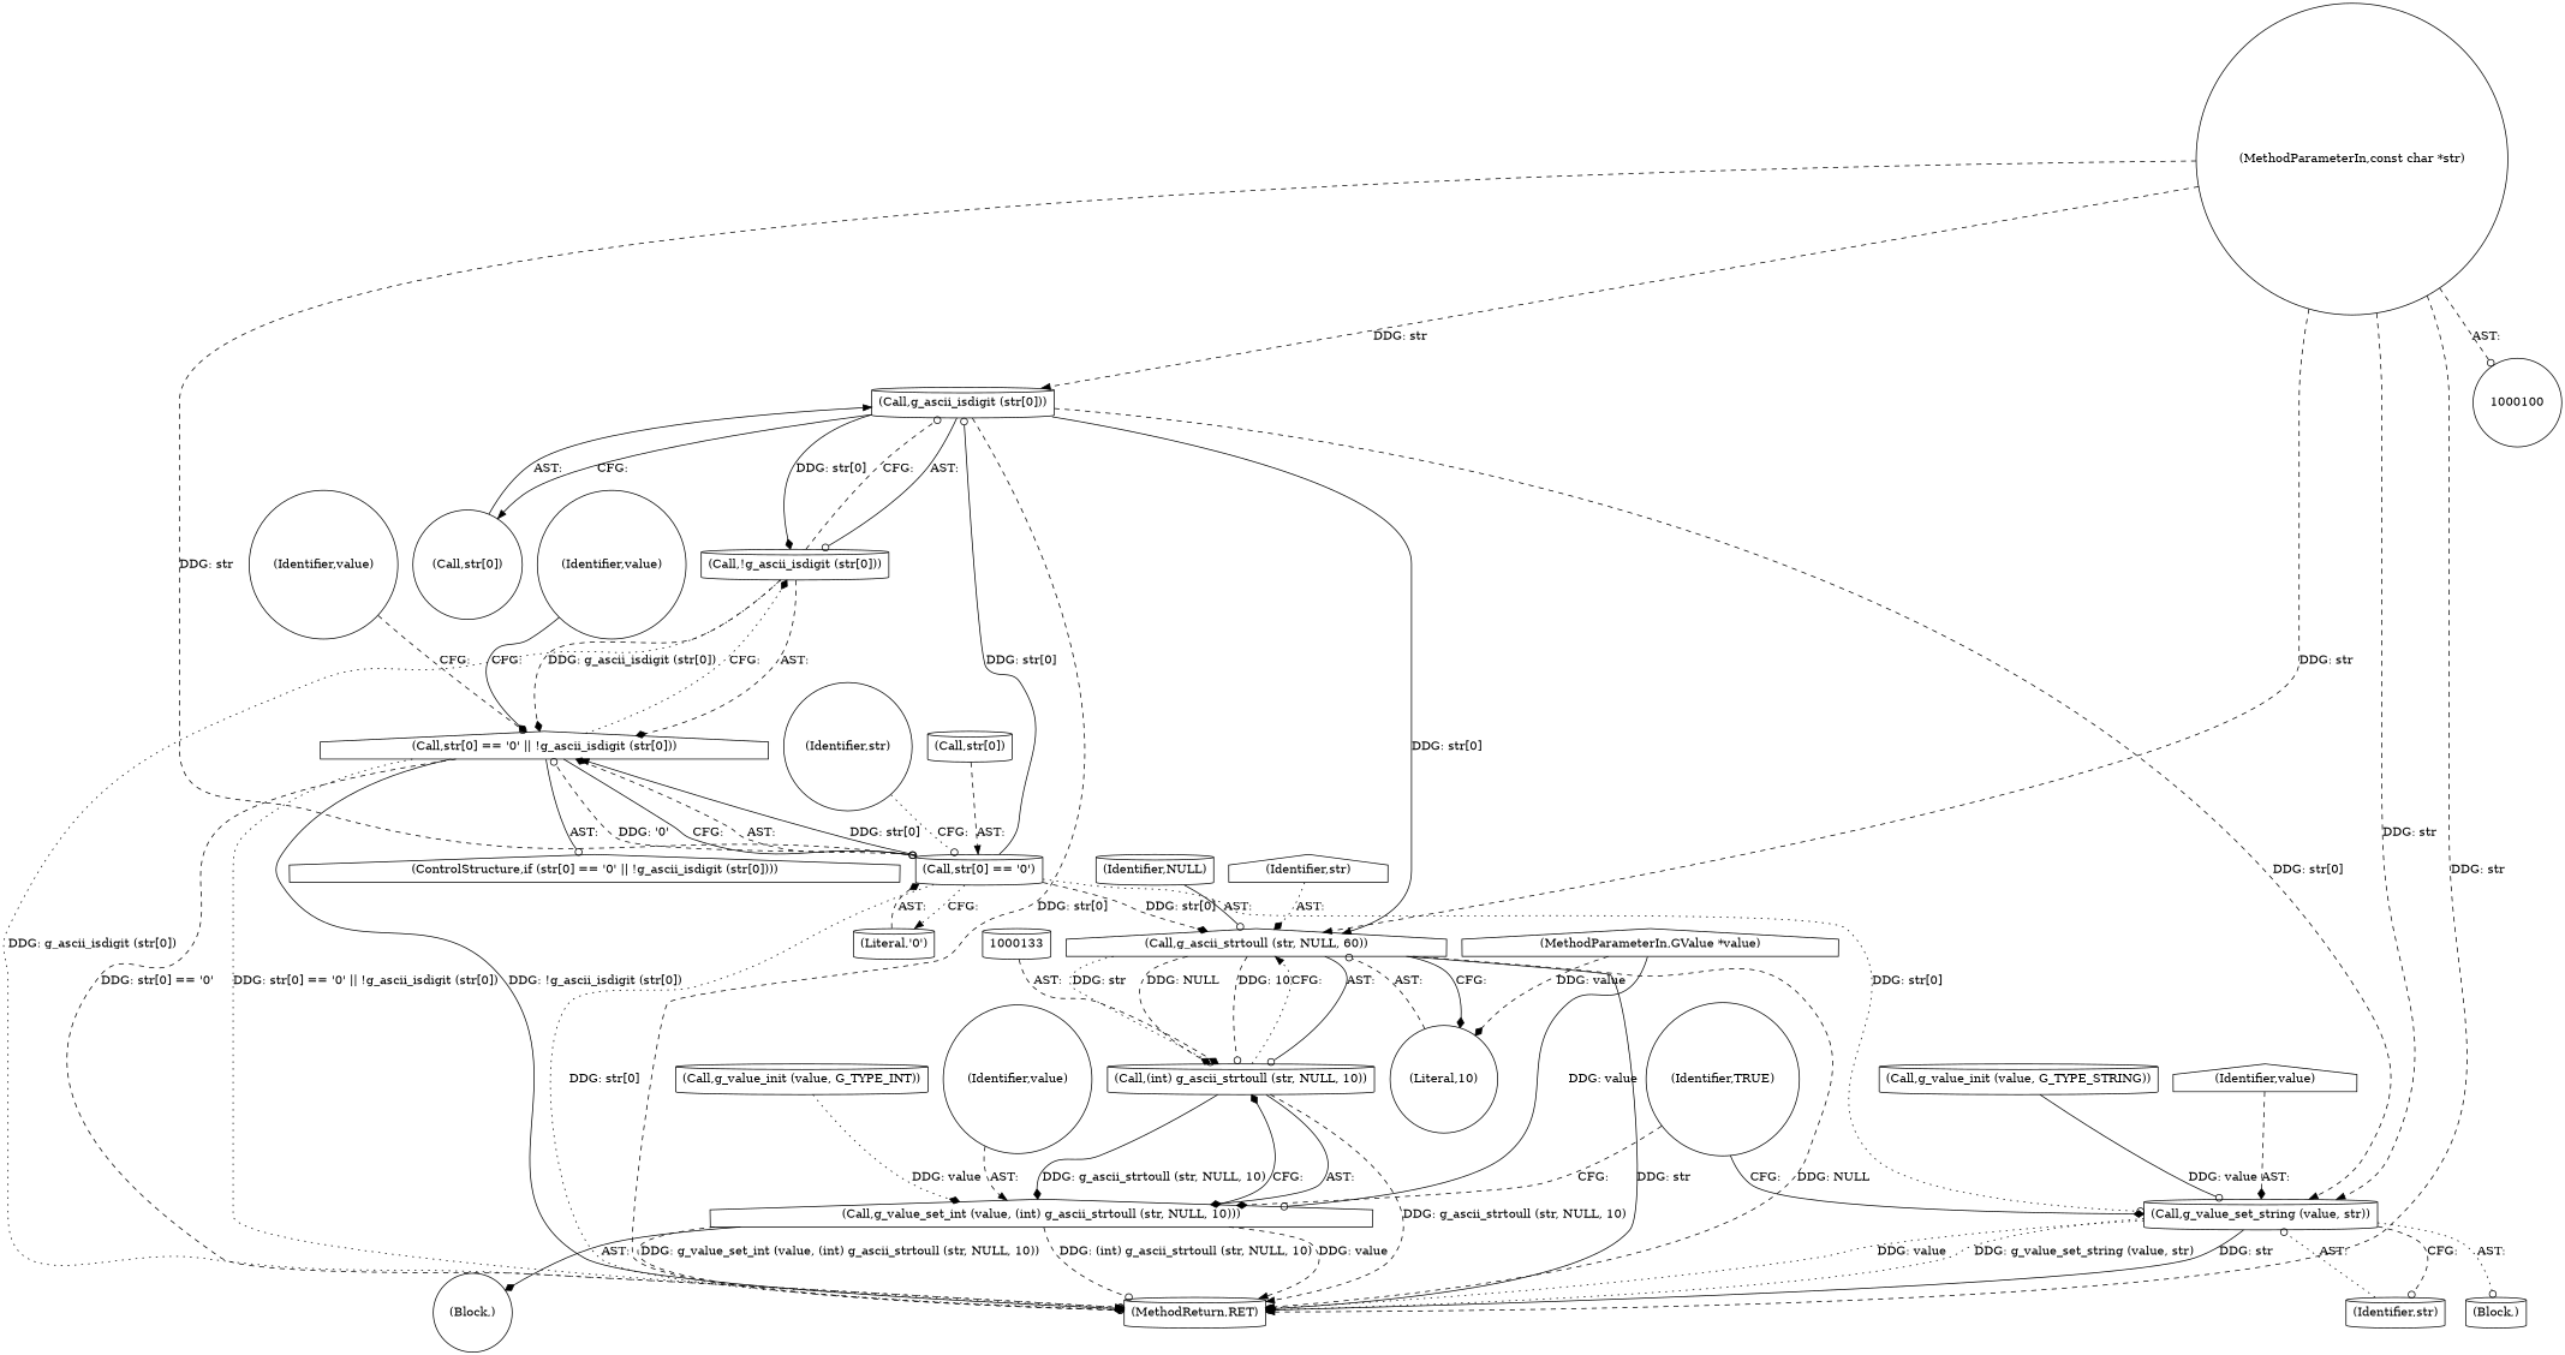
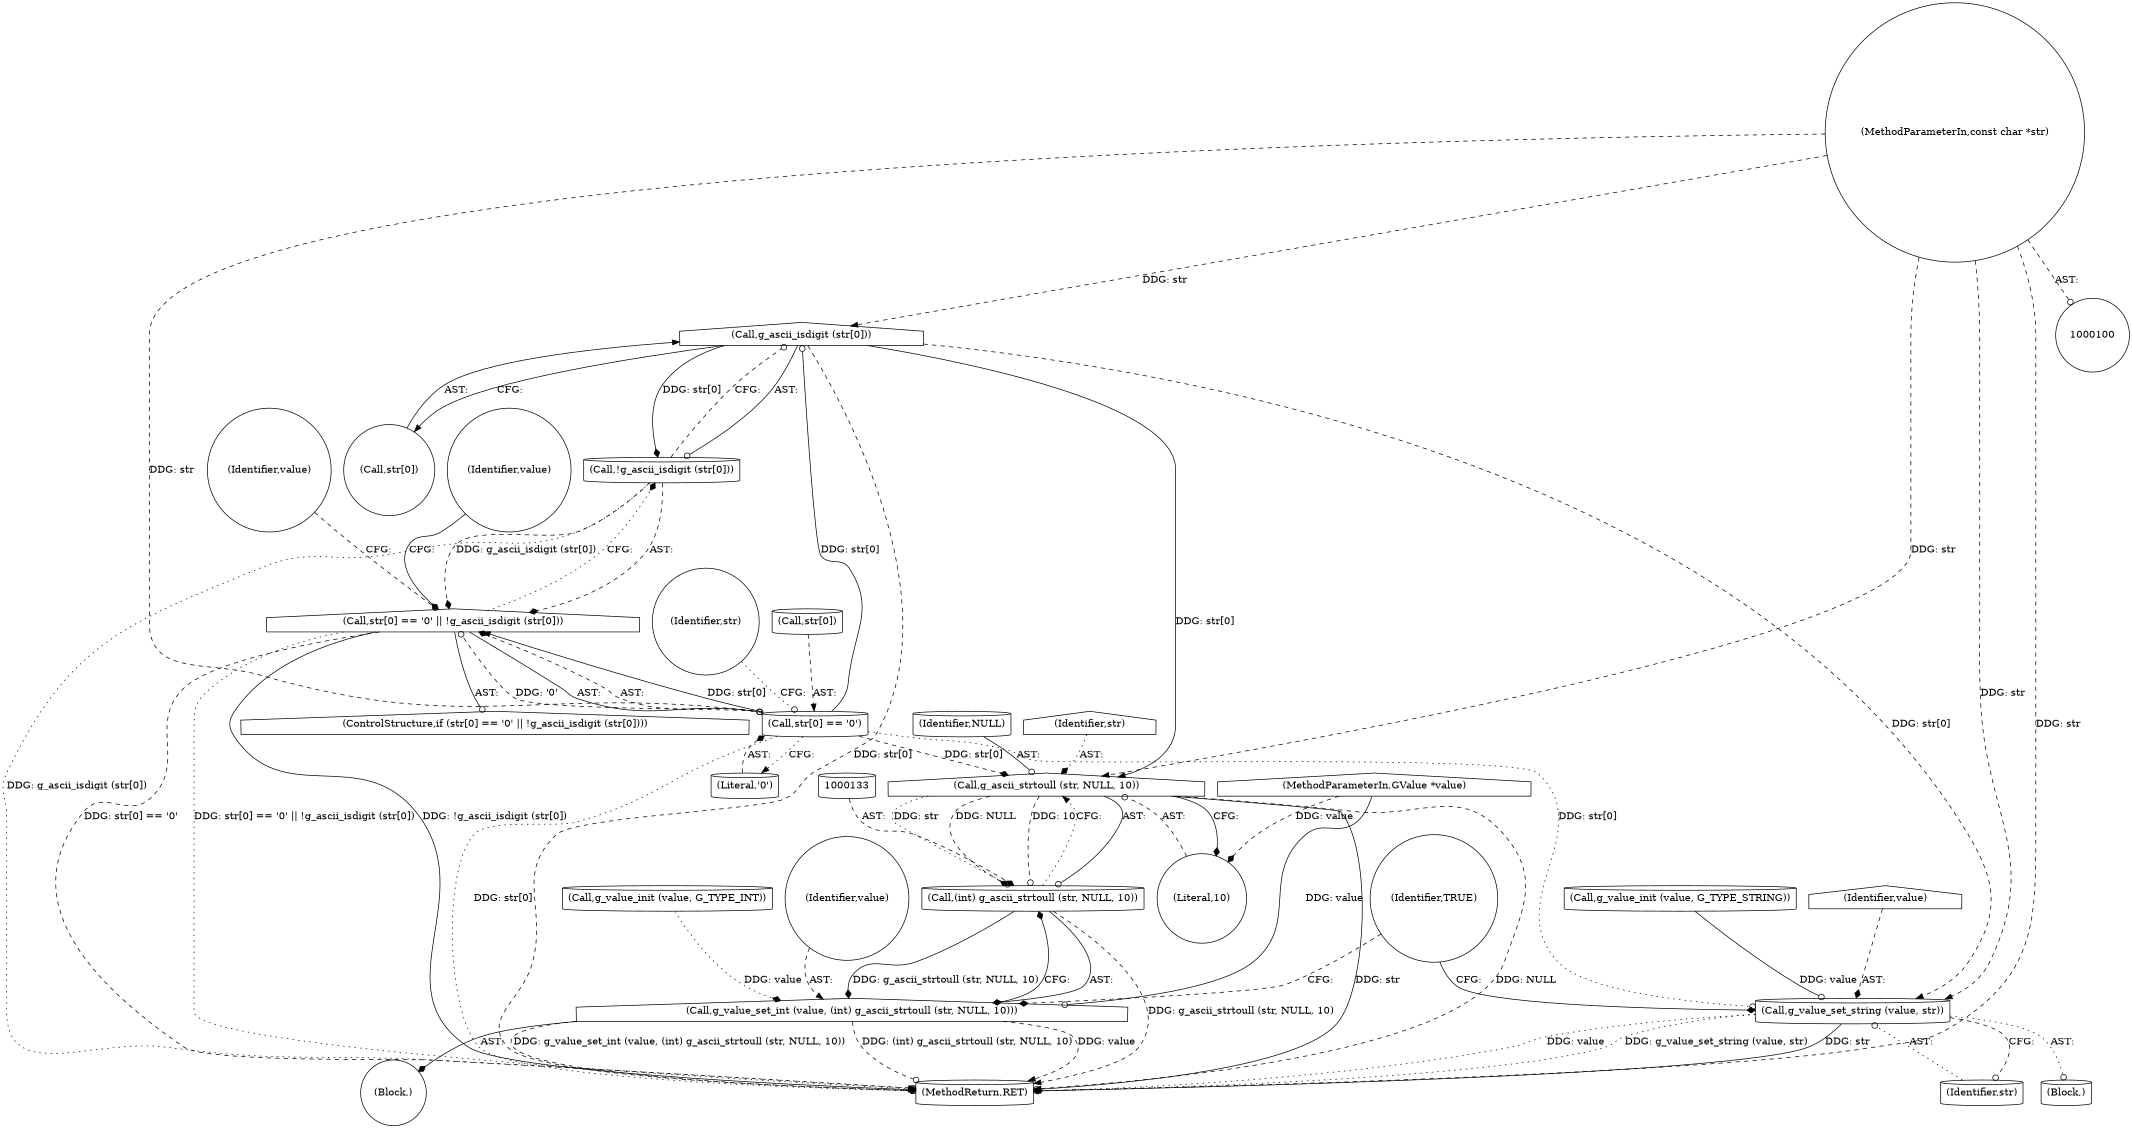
  digraph {
    node [shape=cylinder]
    edge [arrowhead=odot style=dashed]
-   n1 [label="(Call,g_ascii_isdigit (str[0]))"]
+   n1 [label="(Call,g_ascii_isdigit (str[0]))" shape=house]
    n2 [label="(Call,!g_ascii_isdigit (str[0]))"]
    n3 [label="(Call,g_value_set_string (value, str))"]
-   n4 [label="(Call,g_ascii_strtoull (str, NULL, 60))" shape=house]
+   n4 [label="(Call,g_ascii_strtoull (str, NULL, 10))" shape=house]
    n5 [label="(MethodReturn,RET)"]
    n6 [label="(Call,str[0])" shape=circle]
    n7 [label="(Call,str[0] == '\0' || !g_ascii_isdigit (str[0]))" shape=house]
    n8 [label="(Block,)"]
    n9 [label="(Identifier,str)"]
    n10 [label="(Call,(int) g_ascii_strtoull (str, NULL, 10))"]
    n11 [label="(Literal,10)" shape=circle]
    n12 [label="(Call,str[0] == '\0')"]
    n13 [label="(Literal,'\0')"]
    n14 [label="(ControlStructure,if (str[0] == '\0' || !g_ascii_isdigit (str[0])))" shape=house]
    n15 [label="(MethodParameterIn,const char *str)" shape=circle]
    1000100 [shape=circle]
    n17 [label="(Call,g_value_set_int (value, (int) g_ascii_strtoull (str, NULL, 10)))" shape=house]
    n18 [label="(Block,)" shape=circle]
    n19 [label="(Call,g_value_init (value, G_TYPE_STRING))"]
    n20 [label="(MethodParameterIn,GValue *value)" shape=house]
    n21 [label="(Identifier,value)" shape=house]
    n22 [label="(Identifier,NULL)"]
    n23 [label="(Identifier,str)" shape=house]
    n24 [label="(Identifier,value)" shape=circle]
    n25 [label="(Identifier,value)" shape=circle]
    n26 [label="(Identifier,str)" shape=circle]
    n27 [label="(Identifier,TRUE)" shape=circle]
    n28 [label="(Identifier,value)" shape=circle]
    n29 [label="(Call,g_value_init (value, G_TYPE_INT))"]
    n30 [label="(Call,str[0])"]
    1000133
    n1 -> n2 [label="AST: " style=solid]
    n1 -> n2 [arrowhead=diamond label="DDG: str[0]" style=solid]
    n1 -> n3 [arrowhead=normal label="DDG: str[0]"]
    n1 -> n4 [arrowhead=normal label="DDG: str[0]" style=solid]
    n1 -> n5 [arrowhead=diamond label="DDG: str[0]"]
    n1 -> n6 [arrowhead=normal label="CFG: " style=solid]
    n2 -> n1 [label="CFG: "]
    n2 -> n5 [arrowhead=normal label="DDG: g_ascii_isdigit (str[0])" style=dotted]
    n2 -> n7 [arrowhead=diamond label="AST: "]
    n2 -> n7 [arrowhead=diamond label="DDG: g_ascii_isdigit (str[0])"]
    n3 -> n5 [arrowhead=diamond label="DDG: value" style=dotted]
    n3 -> n5 [arrowhead=diamond label="DDG: g_value_set_string (value, str)" style=dotted]
    n3 -> n5 [label="DDG: str" style=solid]
    n3 -> n8 [label="AST: " style=dotted]
    n3 -> n9 [label="CFG: "]
    n4 -> n5 [label="DDG: str" style=solid]
    n4 -> n5 [arrowhead=normal label="DDG: NULL"]
    n4 -> n10 [label="AST: " style=solid]
    n4 -> n10 [label="DDG: str" style=dotted]
    n4 -> n10 [arrowhead=diamond label="DDG: NULL"]
    n4 -> n10 [label="DDG: 10"]
    n4 -> n11 [arrowhead=diamond label="CFG: " style=solid]
    n6 -> n1 [arrowhead=normal label="AST: " style=solid]
    n7 -> n2 [arrowhead=diamond label="CFG: " style=dotted]
    n7 -> n5 [label="DDG: str[0] == '\0'"]
    n7 -> n5 [label="DDG: str[0] == '\0' || !g_ascii_isdigit (str[0])" style=dotted]
    n7 -> n5 [arrowhead=normal label="DDG: !g_ascii_isdigit (str[0])" style=solid]
-   n7 -> n12 [label="CFG: " style=solid]
+   n7 -> n12 [label="AST: " style=solid]
    n7 -> n14 [label="AST: " style=solid]
    n9 -> n3 [label="AST: " style=dotted]
    n10 -> n4 [arrowhead=normal label="CFG: " style=dotted]
    n10 -> n5 [arrowhead=normal label="DDG: g_ascii_strtoull (str, NULL, 10)"]
    n10 -> n17 [arrowhead=diamond label="AST: " style=solid]
    n10 -> n17 [arrowhead=diamond label="DDG: g_ascii_strtoull (str, NULL, 10)" style=solid]
    n11 -> n4 [label="AST: "]
    n12 -> n1 [label="DDG: str[0]" style=solid]
    n12 -> n3 [label="DDG: str[0]" style=dotted]
    n12 -> n4 [arrowhead=diamond label="DDG: str[0]"]
    n12 -> n5 [label="DDG: str[0]" style=dotted]
    n12 -> n7 [arrowhead=diamond label="AST: "]
    n12 -> n7 [arrowhead=normal label="DDG: str[0]" style=solid]
    n12 -> n7 [label="DDG: '\0'"]
    n12 -> n13 [arrowhead=normal label="CFG: " style=dotted]
    n13 -> n12 [arrowhead=diamond label="AST: "]
    n15 -> n1 [arrowhead=normal label="DDG: str"]
    n15 -> n3 [arrowhead=normal label="DDG: str"]
    n15 -> n4 [arrowhead=normal label="DDG: str"]
    n15 -> n5 [arrowhead=normal label="DDG: str"]
    n15 -> n12 [label="DDG: str"]
    n15 -> 1000100 [label="AST: "]
    n17 -> n5 [label="DDG: g_value_set_int (value, (int) g_ascii_strtoull (str, NULL, 10))"]
    n17 -> n5 [label="DDG: (int) g_ascii_strtoull (str, NULL, 10)"]
    n17 -> n5 [arrowhead=normal label="DDG: value"]
    n17 -> n10 [arrowhead=diamond label="CFG: " style=solid]
    n17 -> n18 [arrowhead=diamond label="AST: " style=solid]
    n19 -> n3 [label="DDG: value" style=solid]
    n20 -> n11 [arrowhead=diamond label="DDG: value"]
    n20 -> n17 [label="DDG: value" style=solid]
    n21 -> n3 [arrowhead=diamond label="AST: "]
    n22 -> n4 [label="AST: " style=solid]
    n23 -> n4 [arrowhead=diamond label="AST: " style=dotted]
    n24 -> n17 [arrowhead=normal label="AST: "]
    n25 -> n7 [label="CFG: "]
    n26 -> n12 [label="CFG: " style=dotted]
    n27 -> n3 [arrowhead=diamond label="CFG: " style=solid]
    n27 -> n17 [arrowhead=diamond label="CFG: "]
    n28 -> n7 [arrowhead=diamond label="CFG: " style=solid]
    n29 -> n17 [arrowhead=diamond label="DDG: value" style=dotted]
    n30 -> n12 [arrowhead=normal label="AST: "]
    1000133 -> n10 [arrowhead=diamond label="AST: "]
  }
